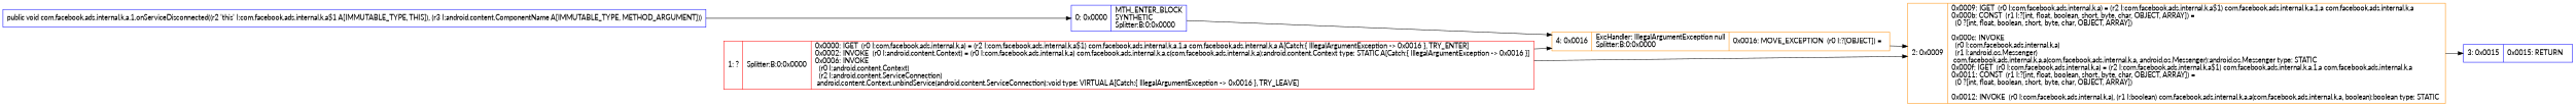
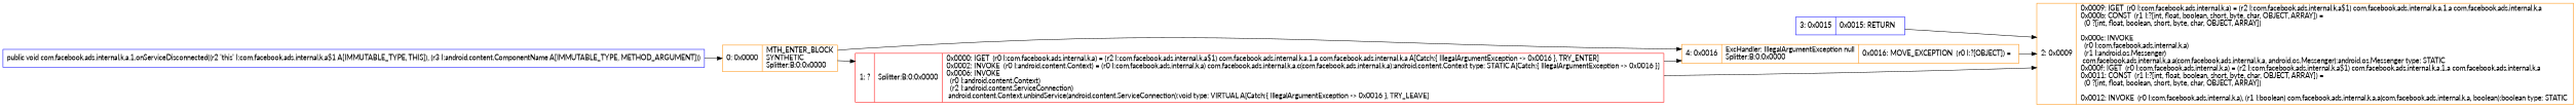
  digraph {
    fontname=Lato
    rankdir=LR
    node [color=blue fontname=Lato shape=record]
    edge [fontname=Lato]
-   n1 [label="{0\:\ 0x0000|MTH_ENTER_BLOCK\lSYNTHETIC\lSplitter:B:0:0x0000\l}"]
+   n1 [color=darkorange label="{0\:\ 0x0000|MTH_ENTER_BLOCK\lSYNTHETIC\lSplitter:B:0:0x0000\l}"]
    n2 [color=red label="{1\:\ ?|Splitter:B:0:0x0000\l|0x0000: IGET  (r0 I:com.facebook.ads.internal.k.a) = (r2 I:com.facebook.ads.internal.k.a$1) com.facebook.ads.internal.k.a.1.a com.facebook.ads.internal.k.a A[Catch:\{ IllegalArgumentException \-\> 0x0016 \}, TRY_ENTER]\l0x0002: INVOKE  (r0 I:android.content.Context) = (r0 I:com.facebook.ads.internal.k.a) com.facebook.ads.internal.k.a.c(com.facebook.ads.internal.k.a):android.content.Context type: STATIC A[Catch:\{ IllegalArgumentException \-\> 0x0016 \}]\l0x0006: INVOKE  \l  (r0 I:android.content.Context)\l  (r2 I:android.content.ServiceConnection)\l android.content.Context.unbindService(android.content.ServiceConnection):void type: VIRTUAL A[Catch:\{ IllegalArgumentException \-\> 0x0016 \}, TRY_LEAVE]\l}"]
    n3 [color=darkorange label="{4\:\ 0x0016|ExcHandler: IllegalArgumentException null\lSplitter:B:0:0x0000\l|0x0016: MOVE_EXCEPTION  (r0 I:?[OBJECT]) =  \l}"]
    n4 [color=darkorange label="{2\:\ 0x0009|0x0009: IGET  (r0 I:com.facebook.ads.internal.k.a) = (r2 I:com.facebook.ads.internal.k.a$1) com.facebook.ads.internal.k.a.1.a com.facebook.ads.internal.k.a \l0x000b: CONST  (r1 I:?[int, float, boolean, short, byte, char, OBJECT, ARRAY]) = \l  (0 ?[int, float, boolean, short, byte, char, OBJECT, ARRAY])\l \l0x000c: INVOKE  \l  (r0 I:com.facebook.ads.internal.k.a)\l  (r1 I:android.os.Messenger)\l com.facebook.ads.internal.k.a.a(com.facebook.ads.internal.k.a, android.os.Messenger):android.os.Messenger type: STATIC \l0x000f: IGET  (r0 I:com.facebook.ads.internal.k.a) = (r2 I:com.facebook.ads.internal.k.a$1) com.facebook.ads.internal.k.a.1.a com.facebook.ads.internal.k.a \l0x0011: CONST  (r1 I:?[int, float, boolean, short, byte, char, OBJECT, ARRAY]) = \l  (0 ?[int, float, boolean, short, byte, char, OBJECT, ARRAY])\l \l0x0012: INVOKE  (r0 I:com.facebook.ads.internal.k.a), (r1 I:boolean) com.facebook.ads.internal.k.a.a(com.facebook.ads.internal.k.a, boolean):boolean type: STATIC \l}"]
    n5 [label="{3\:\ 0x0015|0x0015: RETURN   \l}"]
    n6 [label="{public void com.facebook.ads.internal.k.a.1.onServiceDisconnected((r2 'this' I:com.facebook.ads.internal.k.a$1 A[IMMUTABLE_TYPE, THIS]), (r3 I:android.content.ComponentName A[IMMUTABLE_TYPE, METHOD_ARGUMENT])) }"]
+   n1 -> n2
    n1 -> n3
    n2 -> n3
    n2 -> n4
    n3 -> n4
-   n4 -> n5
+   n5 -> n4
    n6 -> n1
  }
